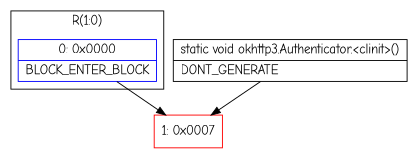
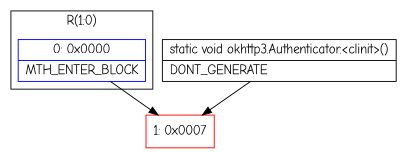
  digraph {
    fontname="Comic Neue"
    node [fontname="Comic Neue" shape=record]
    edge [fontname="Comic Neue"]
-   n1 [color=blue label="{0\:\ 0x0000|BLOCK_ENTER_BLOCK\l}"]
+   n1 [color=blue label="{0\:\ 0x0000|MTH_ENTER_BLOCK\l}"]
    n2 [color=red label="{1\:\ 0x0007}"]
    n3 [label="{static void okhttp3.Authenticator.\<clinit\>()  | DONT_GENERATE\l}"]
    subgraph cluster_1 {
      label="R(1:0)"
      n1
    }
    n1 -> n2
    n3 -> n2
  }
